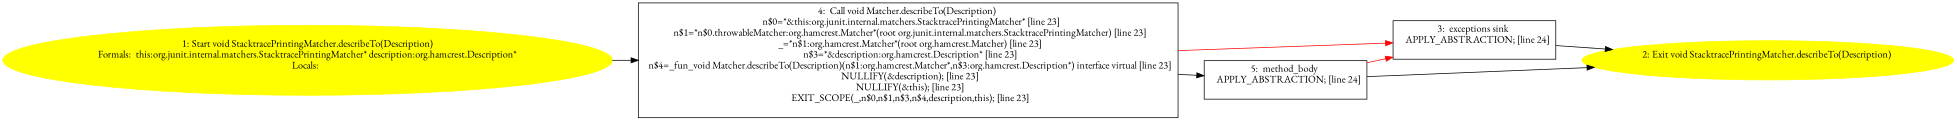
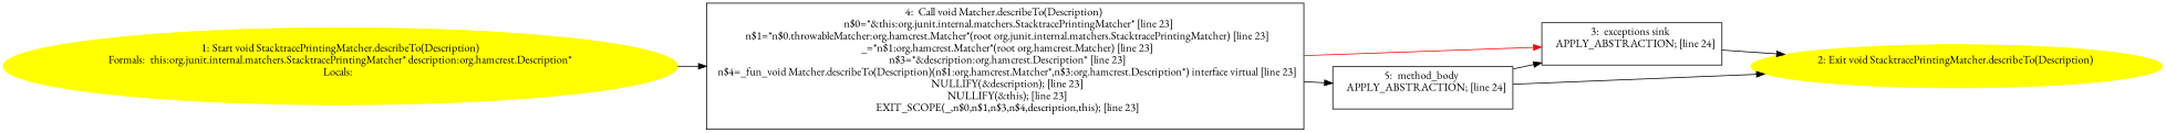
  digraph {
    rankdir=LR
    fontname="EB Garamond"
    node [fontname="EB Garamond" shape=box]
    edge [fontname="EB Garamond"]
    n1 [color=yellow label="1: Start void StacktracePrintingMatcher.describeTo(Description)\nFormals:  this:org.junit.internal.matchers.StacktracePrintingMatcher* description:org.hamcrest.Description*\nLocals:  \n  " style=filled shape=""]
    n2 [label="4:  Call void Matcher.describeTo(Description) \n   n$0=*&this:org.junit.internal.matchers.StacktracePrintingMatcher* [line 23]\n  n$1=*n$0.throwableMatcher:org.hamcrest.Matcher*(root org.junit.internal.matchers.StacktracePrintingMatcher) [line 23]\n  _=*n$1:org.hamcrest.Matcher*(root org.hamcrest.Matcher) [line 23]\n  n$3=*&description:org.hamcrest.Description* [line 23]\n  n$4=_fun_void Matcher.describeTo(Description)(n$1:org.hamcrest.Matcher*,n$3:org.hamcrest.Description*) interface virtual [line 23]\n  NULLIFY(&description); [line 23]\n  NULLIFY(&this); [line 23]\n  EXIT_SCOPE(_,n$0,n$1,n$3,n$4,description,this); [line 23]\n "]
    n3 [label="3:  exceptions sink \n   APPLY_ABSTRACTION; [line 24]\n "]
    n4 [label="5:  method_body \n   APPLY_ABSTRACTION; [line 24]\n "]
    n5 [color=yellow label="2: Exit void StacktracePrintingMatcher.describeTo(Description) \n  " style=filled shape=""]
    n1 -> n2
    n2 -> n3 [color=red]
    n2 -> n4
    n3 -> n5
-   n4 -> n3 [color=red]
+   n4 -> n3 [color=black]
    n4 -> n5
  }
